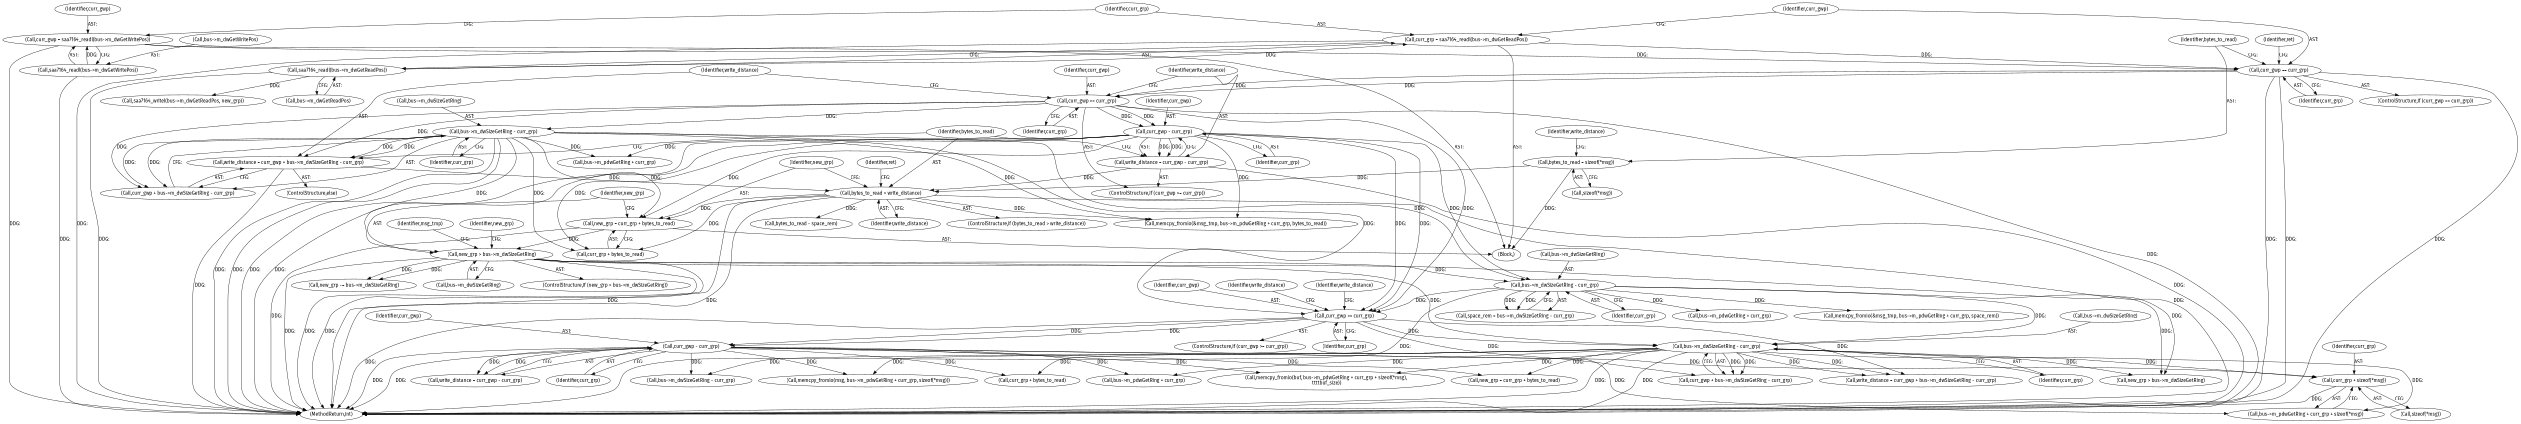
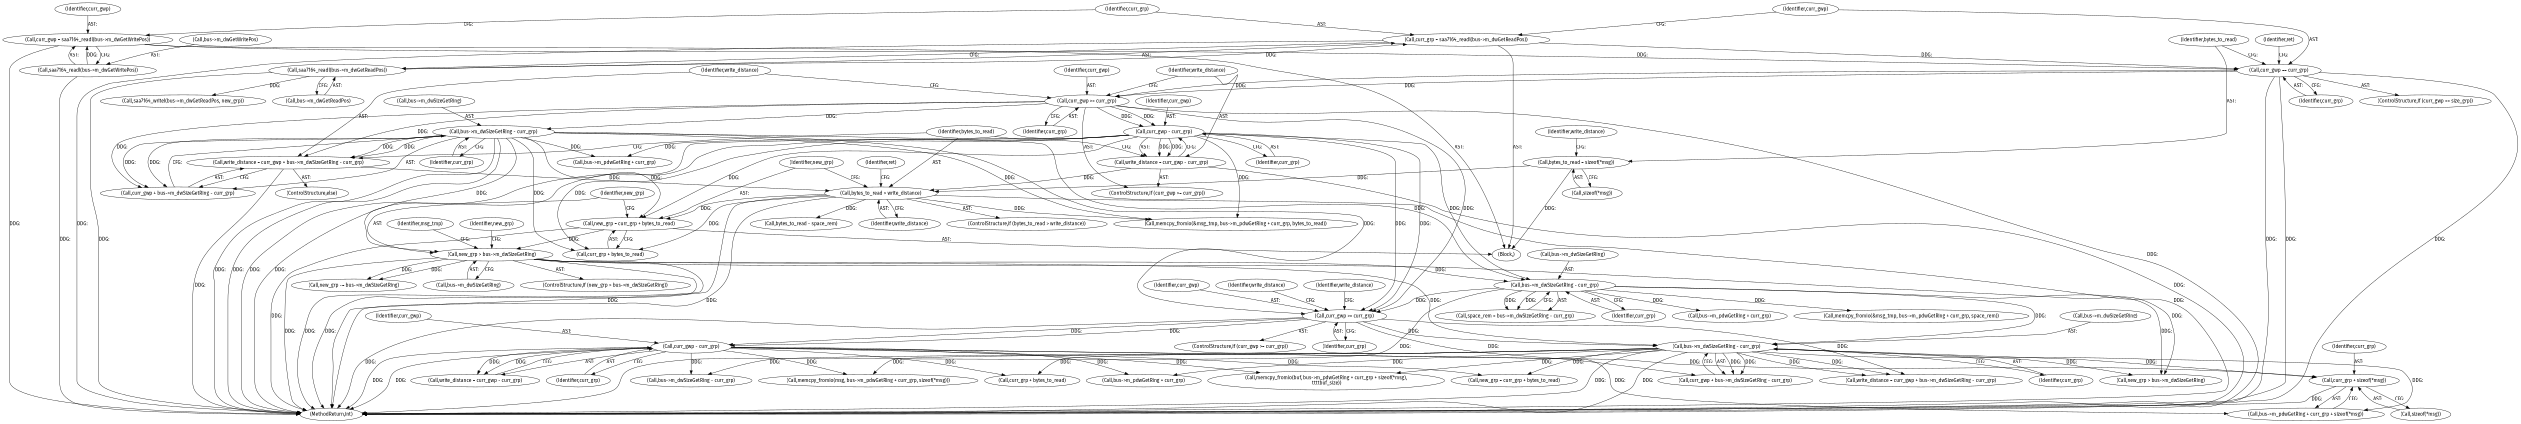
  digraph {
    fontname="Fira Sans"
    node [fontname="Fira Sans"]
    edge [fontname="Fira Sans"]
    n1 [label="(Call,curr_grp + sizeof(*msg))"]
    n2 [label="(MethodReturn,int)"]
    n3 [label="(Call,sizeof(*msg))"]
    n4 [label="(Call,bus->m_pdwGetRing + curr_grp + sizeof(*msg))"]
    n5 [label="(Call,bus->m_dwSizeGetRing - curr_grp)"]
    n6 [label="(Call,memcpy_fromio(msg, bus->m_pdwGetRing + curr_grp, sizeof(*msg)))"]
    n7 [label="(Call,bus->m_pdwGetRing + curr_grp)"]
    n8 [label="(Call,new_grp = curr_grp + bytes_to_read)"]
    n9 [label="(Call,new_grp > bus->m_dwSizeGetRing)"]
    n10 [label="(Call,curr_gwp + bus->m_dwSizeGetRing - curr_grp)"]
    n11 [label="(Call,write_distance = curr_gwp + bus->m_dwSizeGetRing - curr_grp)"]
    n12 [label="(Call,bus->m_dwSizeGetRing - curr_grp)"]
    n13 [label="(Identifier,curr_grp)"]
    n14 [label="(Call,curr_grp + bytes_to_read)"]
    n15 [label="(Call,memcpy_fromio(buf, bus->m_pdwGetRing + curr_grp + sizeof(*msg),\n \t\t\t\tbuf_size))"]
    n16 [label="(Call,new_grp > bus->m_dwSizeGetRing)"]
    n17 [label="(Call,bus->m_dwSizeGetRing - curr_grp)"]
    n18 [label="(Call,new_grp -= bus->m_dwSizeGetRing)"]
    n19 [label="(Call,bus->m_dwSizeGetRing)"]
    n20 [label="(ControlStructure,if (new_grp > bus->m_dwSizeGetRing))"]
    n21 [label="(Call,curr_gwp >= curr_grp)"]
    n22 [label="(Call,space_rem = bus->m_dwSizeGetRing - curr_grp)"]
    n23 [label="(Identifier,curr_grp)"]
    n24 [label="(Call,bus->m_pdwGetRing + curr_grp)"]
    n25 [label="(Call,memcpy_fromio(&msg_tmp, bus->m_pdwGetRing + curr_grp, space_rem))"]
    n26 [label="(Call,new_grp = curr_grp + bytes_to_read)"]
    n27 [label="(Block,)"]
    n28 [label="(Call,curr_grp + bytes_to_read)"]
    n29 [label="(Call,curr_gwp - curr_grp)"]
    n30 [label="(Call,write_distance = curr_gwp - curr_grp)"]
    n31 [label="(Call,bus->m_pdwGetRing + curr_grp)"]
    n32 [label="(Call,memcpy_fromio(&msg_tmp, bus->m_pdwGetRing + curr_grp, bytes_to_read))"]
    n33 [label="(Identifier,curr_grp)"]
    n34 [label="(ControlStructure,if (curr_gwp >= curr_grp))"]
    n35 [label="(Call,bytes_to_read > write_distance)"]
    n36 [label="(Call,curr_gwp - curr_grp)"]
    n37 [label="(ControlStructure,if (curr_gwp >= curr_grp))"]
    n38 [label="(Identifier,curr_grp)"]
    n39 [label="(Call,curr_gwp >= curr_grp)"]
    n40 [label="(Call,bus->m_dwSizeGetRing - curr_grp)"]
    n41 [label="(Call,write_distance = curr_gwp + bus->m_dwSizeGetRing - curr_grp)"]
    n42 [label="(Call,curr_gwp + bus->m_dwSizeGetRing - curr_grp)"]
    n43 [label="(Identifier,curr_grp)"]
    n44 [label="(Identifier,curr_grp)"]
    n45 [label="(ControlStructure,else)"]
    n46 [label="(Call,curr_gwp == curr_grp)"]
-   n47 [label="(ControlStructure,if (curr_gwp == curr_grp))"]
+   n47 [label="(ControlStructure,if (curr_gwp == size_grp))"]
    n48 [label="(Identifier,curr_grp)"]
    n49 [label="(Call,curr_gwp = saa7164_readl(bus->m_dwGetWritePos))"]
    n50 [label="(Call,saa7164_readl(bus->m_dwGetWritePos))"]
    n51 [label="(Call,bus->m_dwGetWritePos)"]
    n52 [label="(Call,curr_grp = saa7164_readl(bus->m_dwGetReadPos))"]
    n53 [label="(Call,saa7164_readl(bus->m_dwGetReadPos))"]
    n54 [label="(Call,saa7164_writel(bus->m_dwGetReadPos, new_grp))"]
    n55 [label="(Call,bus->m_dwGetReadPos)"]
    n56 [label="(Call,bytes_to_read - space_rem)"]
    n57 [label="(Identifier,write_distance)"]
    n58 [label="(ControlStructure,if (bytes_to_read > write_distance))"]
    n59 [label="(Call,bytes_to_read = sizeof(*msg))"]
    n60 [label="(Call,sizeof(*msg))"]
    n61 [label="(Call,write_distance = curr_gwp - curr_grp)"]
    n62 [label="(Identifier,curr_grp)"]
    n63 [label="(Identifier,ret)"]
    n64 [label="(Identifier,curr_gwp)"]
    n65 [label="(Identifier,write_distance)"]
    n66 [label="(Call,bus->m_dwSizeGetRing)"]
    n67 [label="(Identifier,write_distance)"]
    n68 [label="(Identifier,msg_tmp)"]
    n69 [label="(Identifier,bytes_to_read)"]
    n70 [label="(Identifier,curr_gwp)"]
    n71 [label="(Identifier,new_grp)"]
    n72 [label="(Identifier,curr_grp)"]
    n73 [label="(Identifier,write_distance)"]
    n74 [label="(Call,bus->m_dwSizeGetRing)"]
    n75 [label="(Identifier,new_grp)"]
    n76 [label="(Identifier,ret)"]
    n77 [label="(Identifier,curr_gwp)"]
    n78 [label="(Identifier,bytes_to_read)"]
    n79 [label="(Identifier,new_grp)"]
    n80 [label="(Identifier,curr_gwp)"]
    n81 [label="(Identifier,curr_gwp)"]
    n82 [label="(Identifier,curr_gwp)"]
    n83 [label="(Identifier,curr_grp)"]
    n84 [label="(Identifier,write_distance)"]
    n85 [label="(Identifier,write_distance)"]
    n86 [label="(Call,bus->m_dwSizeGetRing)"]
    n1 -> n2 [label="DDG: "]
    n1 -> n3 [label="CFG: "]
    n1 -> n4 [label="AST: "]
    n3 -> n1 [label="AST: "]
    n4 -> n1 [label="CFG: "]
    n5 -> n1 [label="DDG: "]
    n5 -> n2 [label="DDG: "]
    n5 -> n2 [label="DDG: "]
    n5 -> n4 [label="DDG: "]
    n5 -> n6 [label="DDG: "]
    n5 -> n7 [label="DDG: "]
    n5 -> n8 [label="DDG: "]
    n5 -> n9 [label="DDG: "]
    n5 -> n10 [label="AST: "]
    n5 -> n10 [label="DDG: "]
    n5 -> n10 [label="DDG: "]
    n5 -> n11 [label="DDG: "]
    n5 -> n11 [label="DDG: "]
    n5 -> n12 [label="DDG: "]
    n5 -> n13 [label="CFG: "]
    n5 -> n14 [label="DDG: "]
    n5 -> n15 [label="DDG: "]
    n10 -> n5 [label="CFG: "]
    n13 -> n5 [label="AST: "]
    n16 -> n2 [label="DDG: "]
    n16 -> n2 [label="DDG: "]
    n16 -> n2 [label="DDG: "]
    n16 -> n5 [label="DDG: "]
    n16 -> n9 [label="DDG: "]
    n16 -> n17 [label="DDG: "]
    n16 -> n18 [label="DDG: "]
    n16 -> n18 [label="DDG: "]
    n16 -> n19 [label="CFG: "]
    n16 -> n20 [label="AST: "]
    n17 -> n2 [label="DDG: "]
    n17 -> n5 [label="DDG: "]
    n17 -> n9 [label="DDG: "]
    n17 -> n21 [label="DDG: "]
    n17 -> n22 [label="AST: "]
    n17 -> n22 [label="DDG: "]
    n17 -> n22 [label="DDG: "]
    n17 -> n23 [label="CFG: "]
    n17 -> n24 [label="DDG: "]
    n17 -> n25 [label="DDG: "]
    n19 -> n16 [label="AST: "]
    n21 -> n2 [label="DDG: "]
    n21 -> n5 [label="DDG: "]
    n21 -> n10 [label="DDG: "]
    n21 -> n11 [label="DDG: "]
    n21 -> n36 [label="DDG: "]
    n21 -> n36 [label="DDG: "]
    n21 -> n37 [label="AST: "]
    n21 -> n38 [label="CFG: "]
    n22 -> n17 [label="CFG: "]
    n23 -> n17 [label="AST: "]
    n26 -> n2 [label="DDG: "]
    n26 -> n16 [label="DDG: "]
    n26 -> n27 [label="AST: "]
    n26 -> n28 [label="CFG: "]
    n28 -> n26 [label="AST: "]
    n29 -> n2 [label="DDG: "]
    n29 -> n2 [label="DDG: "]
    n29 -> n17 [label="DDG: "]
    n29 -> n21 [label="DDG: "]
    n29 -> n21 [label="DDG: "]
    n29 -> n26 [label="DDG: "]
    n29 -> n28 [label="DDG: "]
    n29 -> n30 [label="AST: "]
    n29 -> n30 [label="DDG: "]
    n29 -> n30 [label="DDG: "]
    n29 -> n31 [label="DDG: "]
    n29 -> n32 [label="DDG: "]
    n29 -> n33 [label="CFG: "]
    n30 -> n2 [label="DDG: "]
    n30 -> n29 [label="CFG: "]
    n30 -> n34 [label="AST: "]
    n30 -> n35 [label="DDG: "]
    n33 -> n29 [label="AST: "]
    n35 -> n2 [label="DDG: "]
    n35 -> n2 [label="DDG: "]
    n35 -> n2 [label="DDG: "]
    n35 -> n26 [label="DDG: "]
    n35 -> n28 [label="DDG: "]
    n35 -> n32 [label="DDG: "]
    n35 -> n56 [label="DDG: "]
    n35 -> n57 [label="CFG: "]
    n35 -> n58 [label="AST: "]
    n36 -> n1 [label="DDG: "]
    n36 -> n2 [label="DDG: "]
    n36 -> n2 [label="DDG: "]
    n36 -> n4 [label="DDG: "]
    n36 -> n6 [label="DDG: "]
    n36 -> n7 [label="DDG: "]
    n36 -> n8 [label="DDG: "]
    n36 -> n12 [label="DDG: "]
    n36 -> n14 [label="DDG: "]
    n36 -> n15 [label="DDG: "]
    n36 -> n61 [label="AST: "]
    n36 -> n61 [label="DDG: "]
    n36 -> n61 [label="DDG: "]
    n36 -> n62 [label="CFG: "]
    n38 -> n21 [label="AST: "]
    n39 -> n2 [label="DDG: "]
    n39 -> n21 [label="DDG: "]
    n39 -> n29 [label="DDG: "]
    n39 -> n29 [label="DDG: "]
    n39 -> n34 [label="AST: "]
    n39 -> n40 [label="DDG: "]
    n39 -> n41 [label="DDG: "]
    n39 -> n42 [label="DDG: "]
    n39 -> n43 [label="CFG: "]
    n40 -> n2 [label="DDG: "]
    n40 -> n2 [label="DDG: "]
    n40 -> n16 [label="DDG: "]
    n40 -> n17 [label="DDG: "]
    n40 -> n21 [label="DDG: "]
    n40 -> n26 [label="DDG: "]
    n40 -> n28 [label="DDG: "]
    n40 -> n31 [label="DDG: "]
    n40 -> n32 [label="DDG: "]
    n40 -> n41 [label="DDG: "]
    n40 -> n41 [label="DDG: "]
    n40 -> n42 [label="AST: "]
    n40 -> n42 [label="DDG: "]
    n40 -> n42 [label="DDG: "]
    n40 -> n44 [label="CFG: "]
    n41 -> n2 [label="DDG: "]
    n41 -> n35 [label="DDG: "]
    n41 -> n42 [label="CFG: "]
    n41 -> n45 [label="AST: "]
    n42 -> n40 [label="CFG: "]
    n42 -> n41 [label="AST: "]
    n43 -> n39 [label="AST: "]
    n44 -> n40 [label="AST: "]
    n46 -> n2 [label="DDG: "]
    n46 -> n2 [label="DDG: "]
    n46 -> n2 [label="DDG: "]
    n46 -> n39 [label="DDG: "]
    n46 -> n39 [label="DDG: "]
    n46 -> n47 [label="AST: "]
    n46 -> n48 [label="CFG: "]
    n48 -> n46 [label="AST: "]
    n49 -> n2 [label="DDG: "]
    n49 -> n27 [label="AST: "]
    n49 -> n46 [label="DDG: "]
    n49 -> n50 [label="CFG: "]
    n50 -> n2 [label="DDG: "]
    n50 -> n49 [label="AST: "]
    n50 -> n49 [label="DDG: "]
    n51 -> n50 [label="AST: "]
    n52 -> n2 [label="DDG: "]
    n52 -> n27 [label="AST: "]
    n52 -> n46 [label="DDG: "]
    n52 -> n53 [label="CFG: "]
    n53 -> n2 [label="DDG: "]
    n53 -> n52 [label="AST: "]
    n53 -> n52 [label="DDG: "]
    n53 -> n54 [label="DDG: "]
    n53 -> n55 [label="CFG: "]
    n55 -> n53 [label="AST: "]
    n57 -> n35 [label="AST: "]
    n59 -> n27 [label="DDG: "]
    n59 -> n35 [label="DDG: "]
    n59 -> n60 [label="CFG: "]
    n60 -> n59 [label="AST: "]
    n61 -> n36 [label="CFG: "]
    n62 -> n36 [label="AST: "]
    n63 -> n46 [label="CFG: "]
    n64 -> n21 [label="AST: "]
    n65 -> n30 [label="AST: "]
    n65 -> n39 [label="CFG: "]
    n66 -> n5 [label="AST: "]
    n67 -> n21 [label="CFG: "]
    n68 -> n16 [label="CFG: "]
    n69 -> n46 [label="CFG: "]
    n69 -> n59 [label="AST: "]
    n70 -> n29 [label="AST: "]
    n71 -> n26 [label="AST: "]
    n71 -> n35 [label="CFG: "]
    n72 -> n49 [label="CFG: "]
    n72 -> n52 [label="AST: "]
    n73 -> n59 [label="CFG: "]
    n74 -> n17 [label="AST: "]
    n75 -> n16 [label="AST: "]
    n75 -> n26 [label="CFG: "]
    n76 -> n35 [label="CFG: "]
    n77 -> n36 [label="AST: "]
    n78 -> n30 [label="CFG: "]
    n78 -> n35 [label="AST: "]
    n78 -> n41 [label="CFG: "]
    n79 -> n16 [label="CFG: "]
    n80 -> n49 [label="AST: "]
    n81 -> n46 [label="AST: "]
    n81 -> n52 [label="CFG: "]
    n82 -> n39 [label="AST: "]
    n83 -> n1 [label="AST: "]
    n84 -> n39 [label="CFG: "]
    n84 -> n41 [label="AST: "]
    n85 -> n21 [label="CFG: "]
    n86 -> n40 [label="AST: "]
  }
